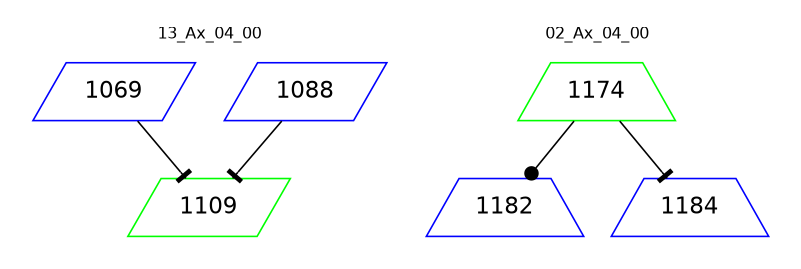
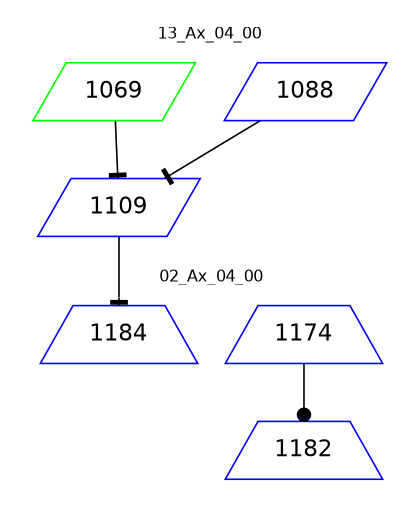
  digraph {
    fontname="DejaVu Sans"
    node [color=blue fontname="DejaVu Sans" shape=parallelogram]
    edge [arrowhead=tee color=black fontname="DejaVu Sans"]
    n1 [label=1088]
-   n2 [label=1069]
-   n3 [color=green label=1109]
+   n2 [color=green label=1069]
+   n3 [label=1109]
    n4 [label=1182 shape=trapezium]
-   n5 [color=green label=1174 shape=trapezium]
+   n5 [label=1174 shape=trapezium]
    n6 [label=1184 shape=trapezium]
    subgraph cluster_1 {
      color=white
      fontsize=10
      label="13_Ax_04_00"
      n1
      n2
      n3
    }
    subgraph cluster_2 {
      color=white
      fontsize=10
      label="02_Ax_04_00"
      n4
      n5
      n6
    }
    n1 -> n3
    n2 -> n3
    n5 -> n4 [arrowhead=dot]
-   n5 -> n6
+   n3 -> n6
  }
